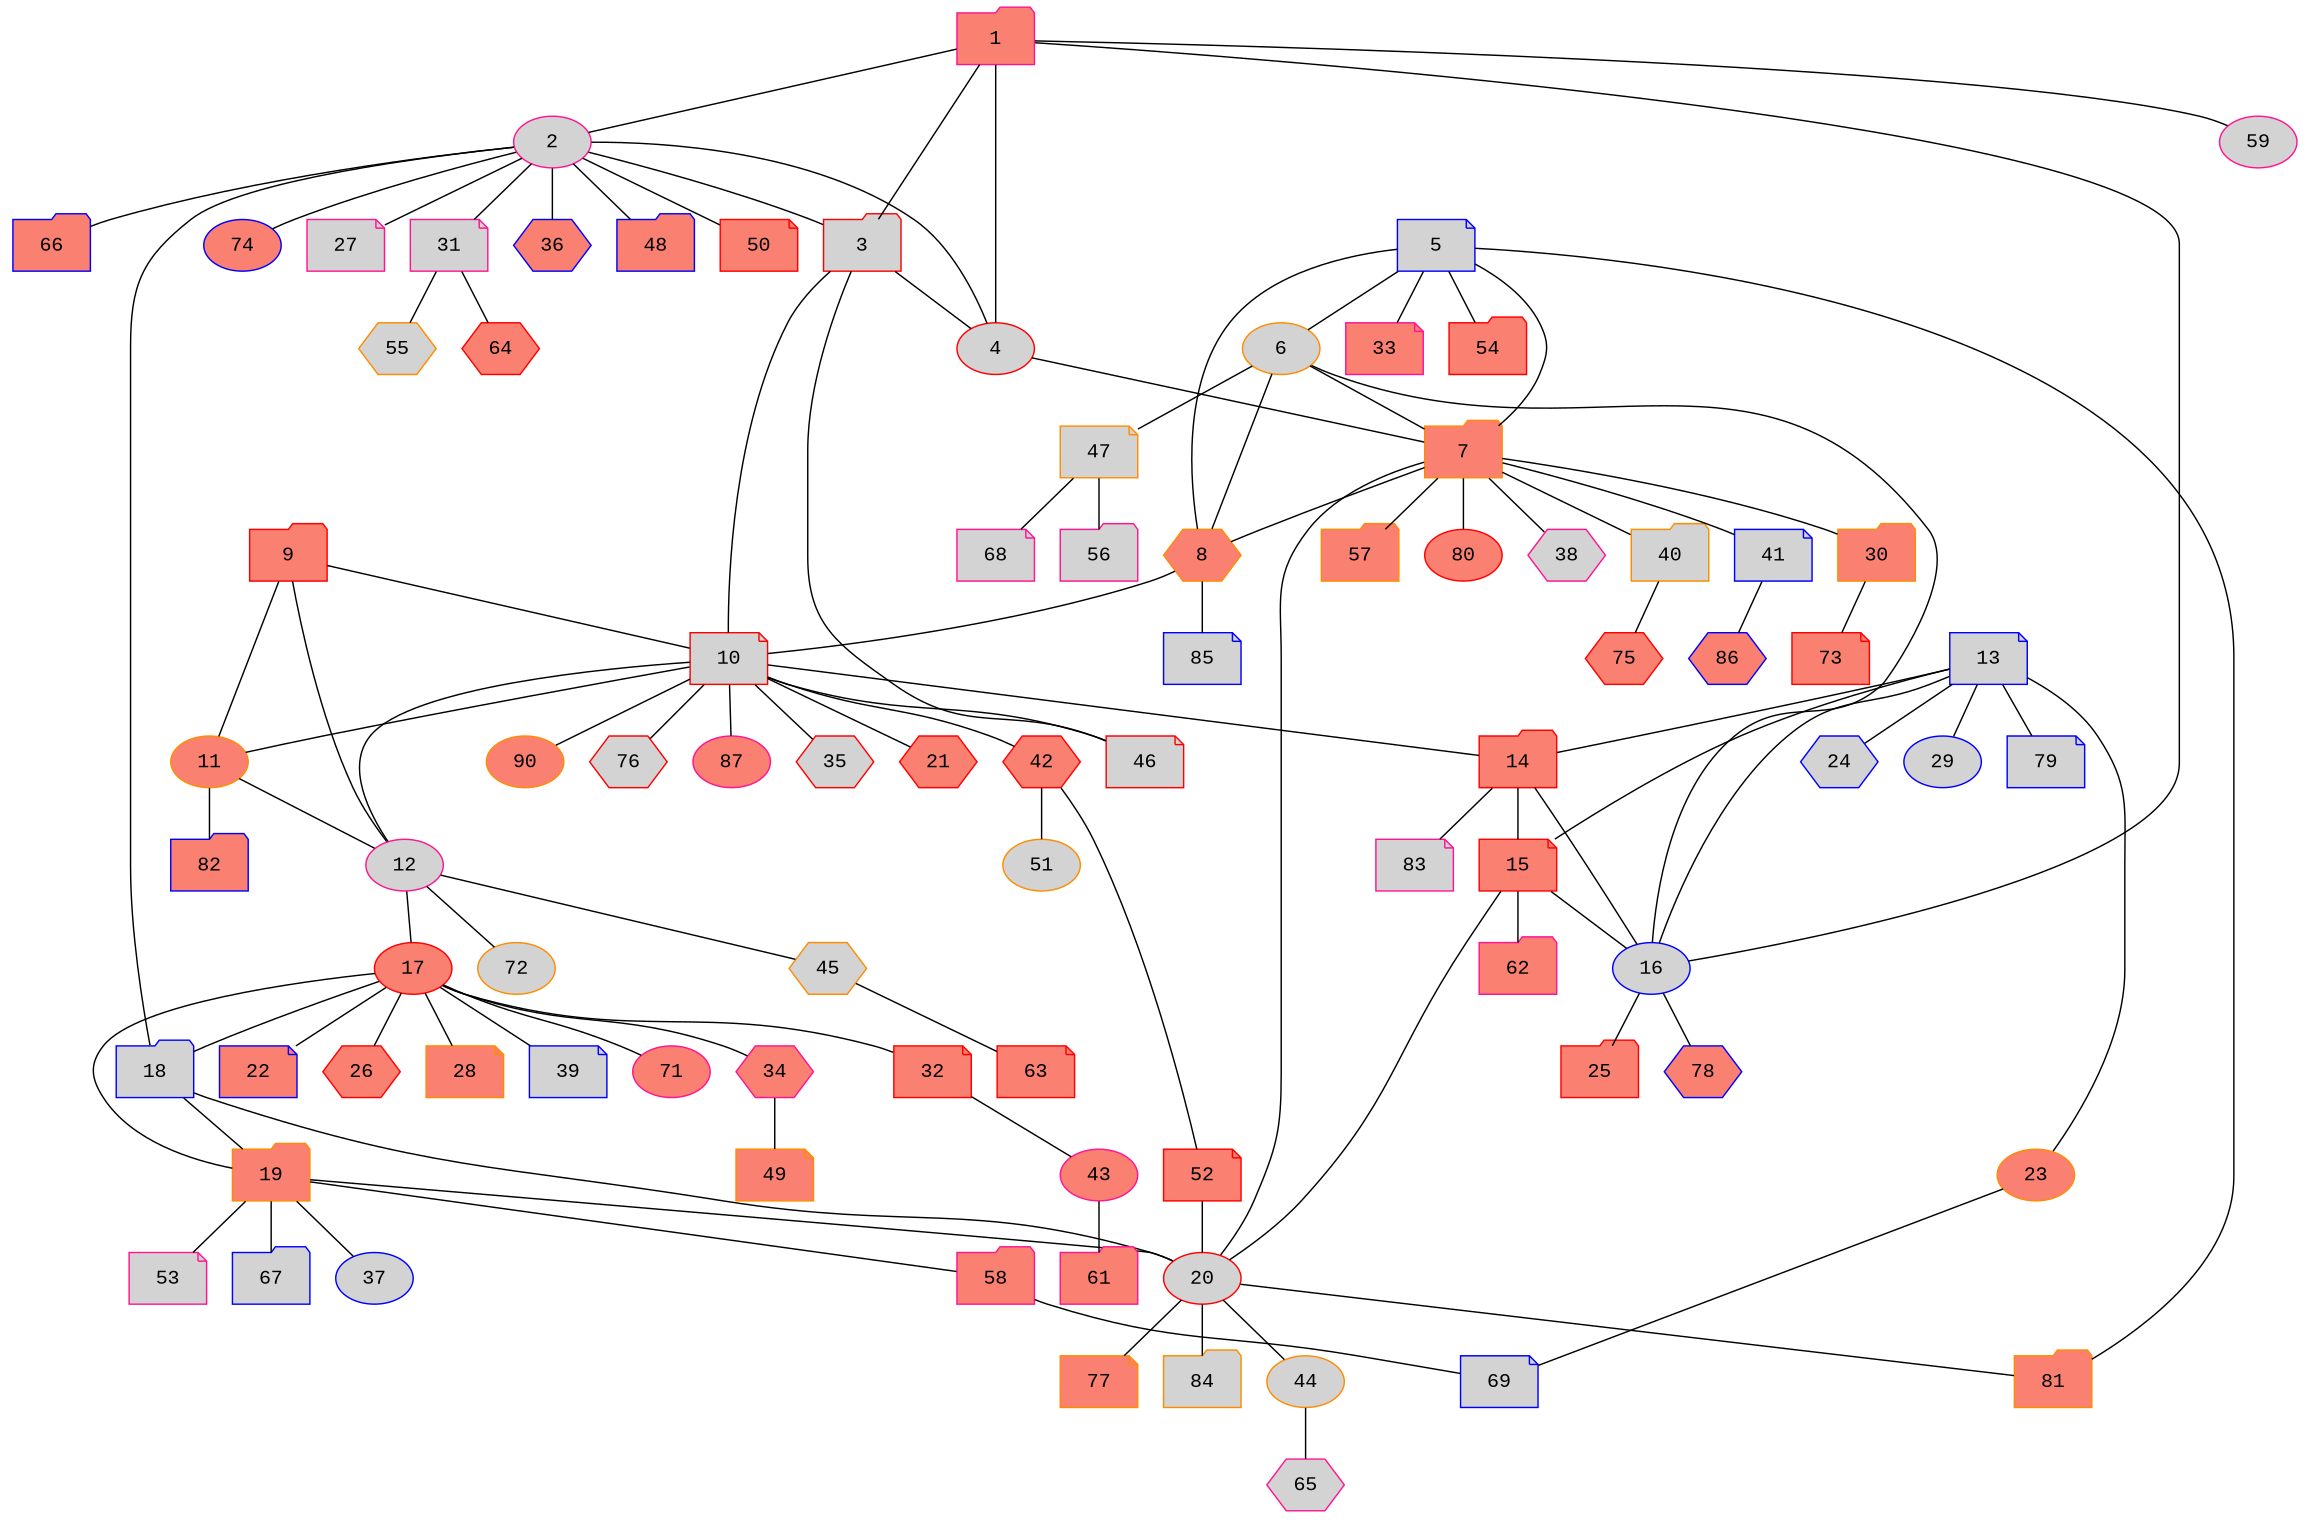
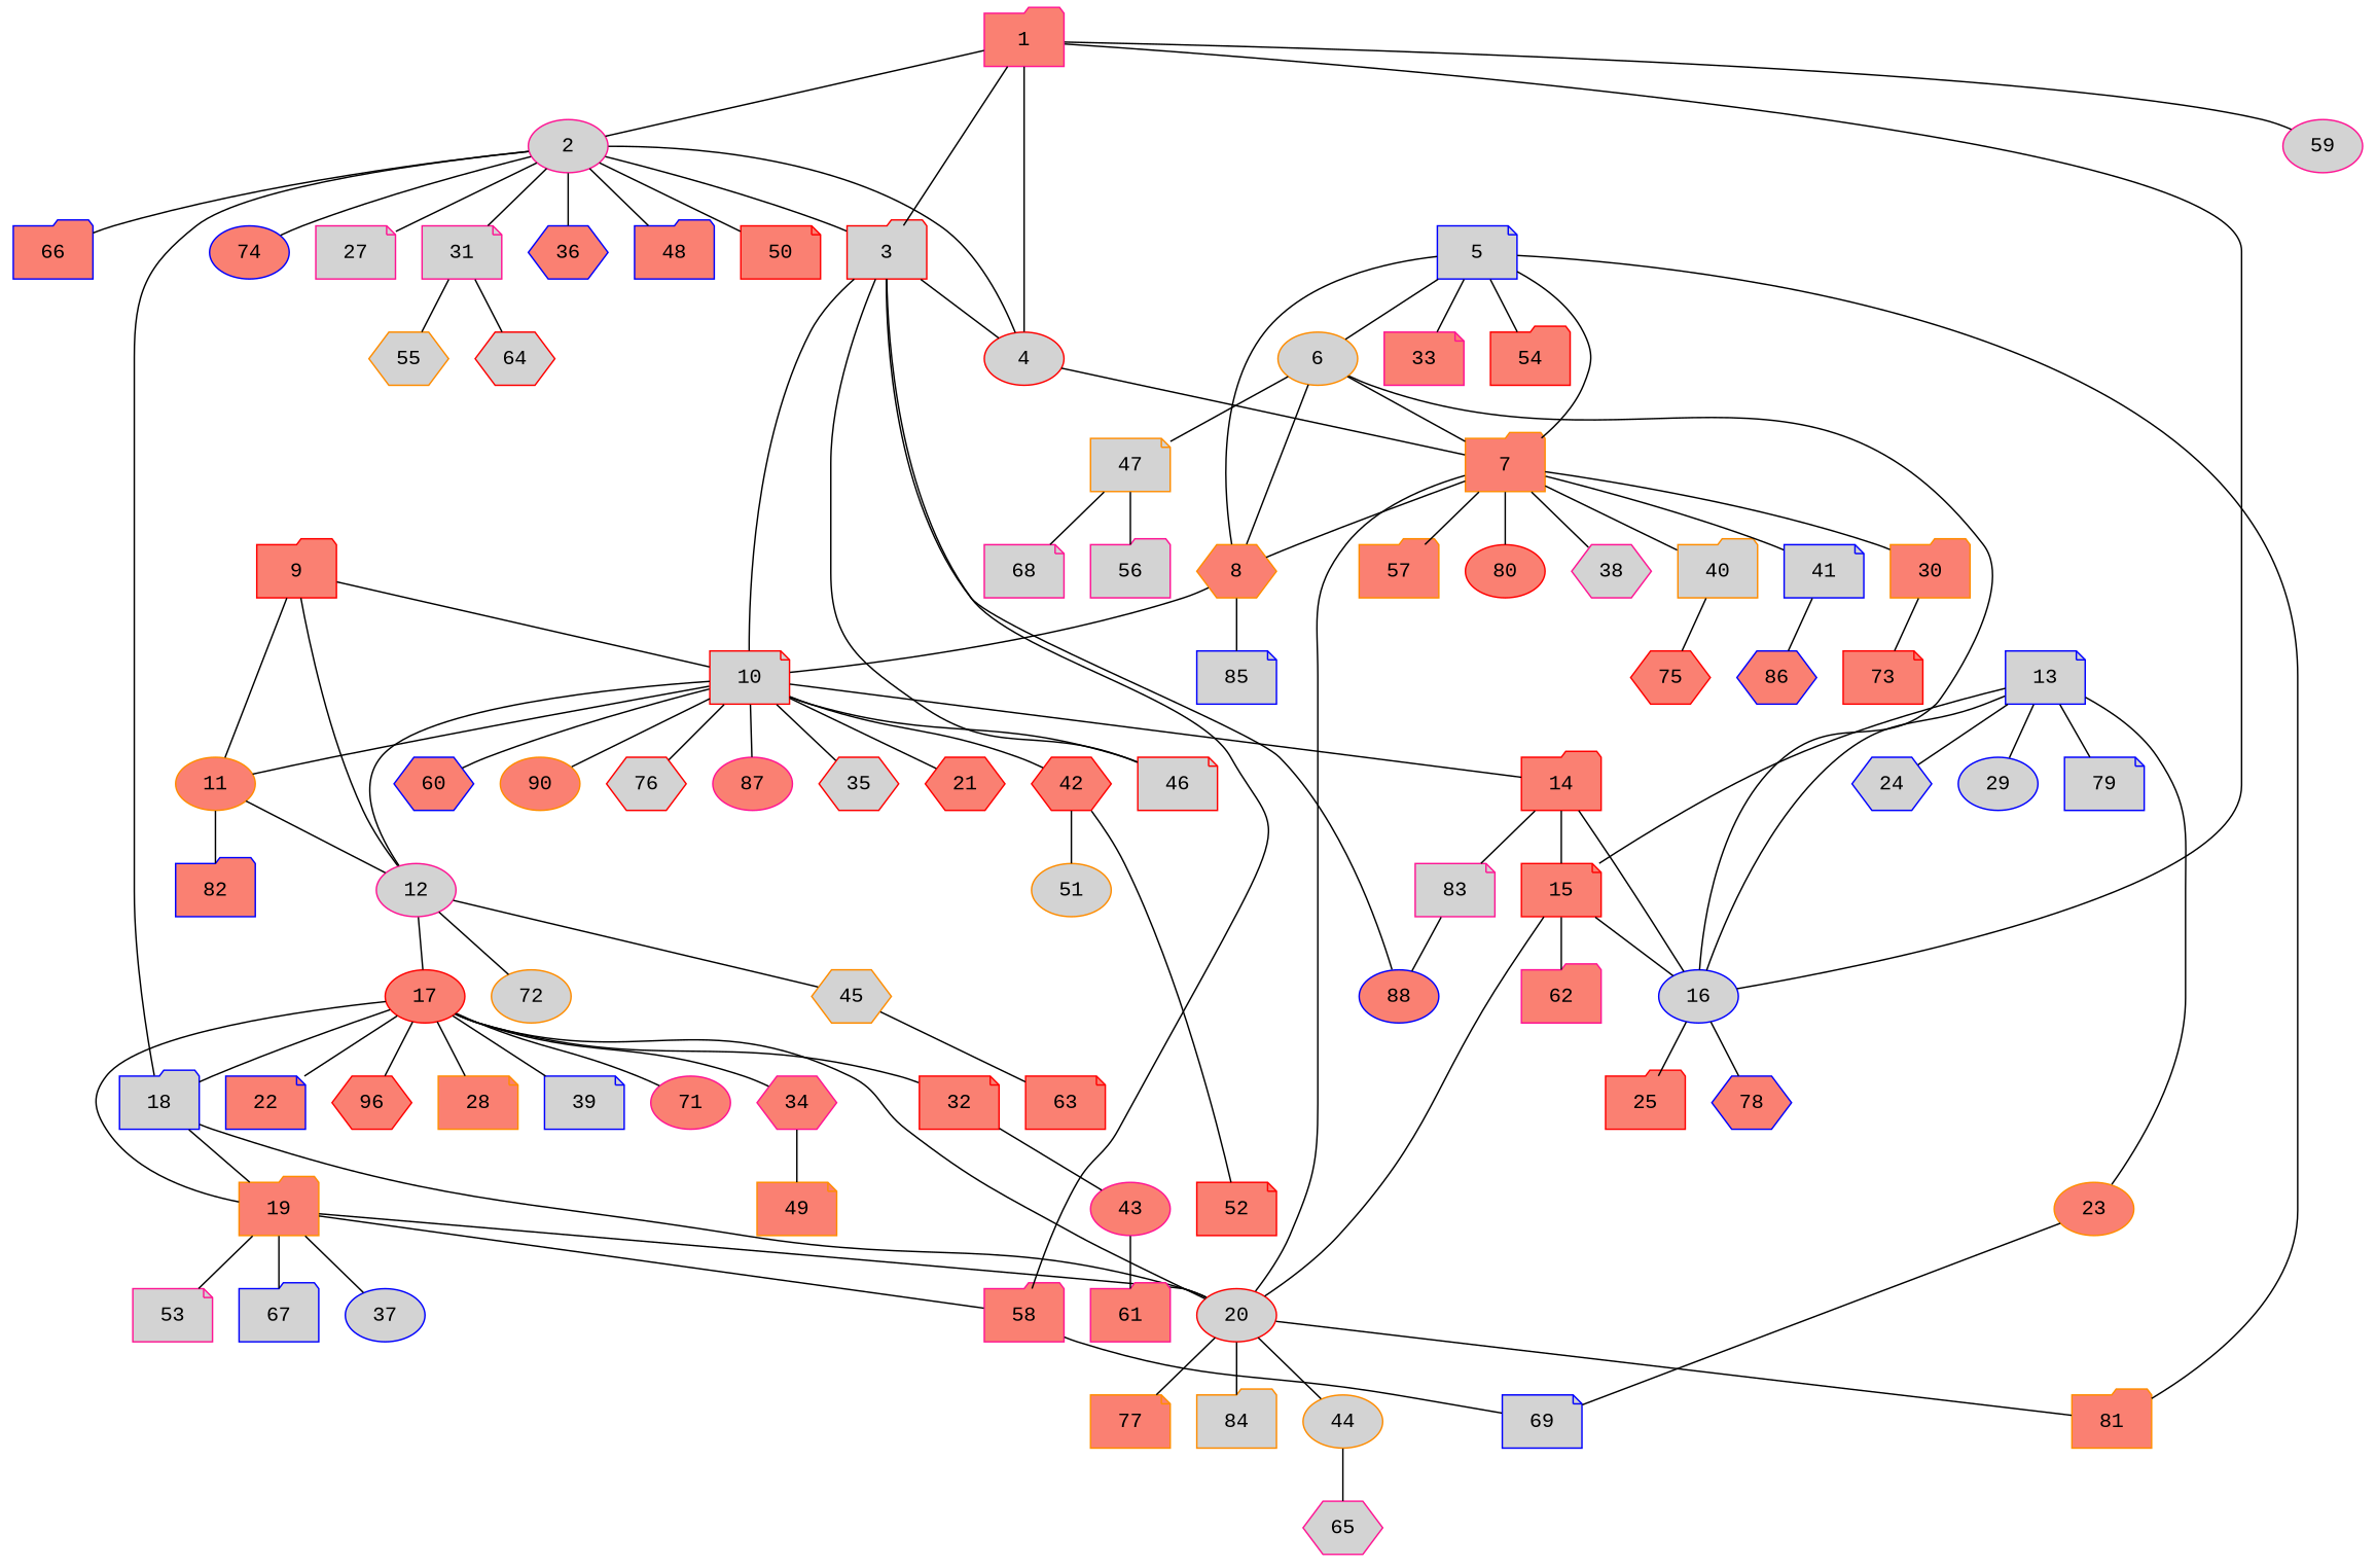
  graph {
    fontname="Liberation Mono"
    node [color=red fillcolor=salmon fontname="Liberation Mono" shape=note style=filled]
    edge [fontname="Liberation Mono"]
    1 [color=deeppink shape=folder]
    2 [color=deeppink fillcolor=lightgrey shape=ellipse]
    3 [fillcolor=lightgrey shape=folder]
    4 [fillcolor=lightgrey shape=ellipse]
    16 [color=blue fillcolor=lightgrey shape=ellipse]
    59 [color=deeppink fillcolor=lightgrey shape=ellipse]
    18 [color=blue fillcolor=lightgrey shape=folder]
    27 [color=deeppink fillcolor=lightgrey]
    31 [color=deeppink fillcolor=lightgrey]
    36 [color=blue shape=hexagon]
    48 [color=blue shape=folder]
    50
    66 [color=blue shape=folder]
    74 [color=blue shape=ellipse]
    10 [fillcolor=lightgrey]
    46 [fillcolor=lightgrey]
    58 [color=deeppink shape=folder]
+   88 [color=blue shape=ellipse]
    7 [color=darkorange shape=folder]
    25 [shape=folder]
    78 [color=blue shape=hexagon]
    20 [fillcolor=lightgrey shape=ellipse]
    19 [color=darkorange shape=folder]
    55 [color=darkorange fillcolor=lightgrey shape=hexagon]
-   64 [shape=hexagon]
+   64 [fillcolor=lightgrey shape=hexagon]
    11 [color=darkorange shape=ellipse]
    12 [color=deeppink fillcolor=lightgrey shape=ellipse]
    14 [shape=folder]
    21 [shape=hexagon]
    35 [fillcolor=lightgrey shape=hexagon]
    42 [shape=hexagon]
+   60 [color=blue shape=hexagon]
    n33 [color=darkorange label=90 shape=ellipse]
    76 [fillcolor=lightgrey shape=hexagon]
    87 [color=deeppink shape=ellipse]
    69 [color=blue fillcolor=lightgrey]
    8 [color=darkorange shape=hexagon]
    30 [color=darkorange shape=folder]
    38 [color=deeppink fillcolor=lightgrey shape=hexagon]
    40 [color=darkorange fillcolor=lightgrey shape=folder]
    41 [color=blue fillcolor=lightgrey]
    57 [color=darkorange shape=folder]
    80 [shape=ellipse]
    5 [color=blue fillcolor=lightgrey]
    6 [color=darkorange fillcolor=lightgrey shape=ellipse]
    33 [color=deeppink]
    54 [shape=folder]
    81 [color=darkorange shape=folder]
    47 [color=darkorange fillcolor=lightgrey]
    85 [color=blue fillcolor=lightgrey]
    56 [color=deeppink fillcolor=lightgrey shape=folder]
    68 [color=deeppink fillcolor=lightgrey]
    44 [color=darkorange fillcolor=lightgrey shape=ellipse]
    77 [color=darkorange]
    84 [color=darkorange fillcolor=lightgrey shape=folder]
    73
    75 [shape=hexagon]
    86 [color=blue shape=hexagon]
    9 [shape=folder]
    82 [color=blue shape=folder]
    17 [shape=ellipse]
    45 [color=darkorange fillcolor=lightgrey shape=hexagon]
    72 [color=darkorange fillcolor=lightgrey shape=ellipse]
    15
    83 [color=deeppink fillcolor=lightgrey]
    51 [color=darkorange fillcolor=lightgrey shape=ellipse]
    52
    22 [color=blue]
-   26 [shape=hexagon]
+   26 [shape=hexagon label=96]
    28 [color=darkorange]
    32
    34 [color=deeppink shape=hexagon]
    39 [color=blue fillcolor=lightgrey]
    71 [color=deeppink shape=ellipse]
    63
    13 [color=blue fillcolor=lightgrey]
    23 [color=darkorange shape=ellipse]
    24 [color=blue fillcolor=lightgrey shape=hexagon]
    29 [color=blue fillcolor=lightgrey shape=ellipse]
    79 [color=blue fillcolor=lightgrey]
    62 [color=deeppink shape=folder]
    37 [color=blue fillcolor=lightgrey shape=ellipse]
    53 [color=deeppink fillcolor=lightgrey]
    67 [color=blue fillcolor=lightgrey shape=folder]
    43 [color=deeppink shape=ellipse]
    49 [color=darkorange]
    65 [color=deeppink fillcolor=lightgrey shape=hexagon]
    61 [color=deeppink shape=folder]
    1 -- 2
    1 -- 3
    1 -- 4
    1 -- 16
    1 -- 59
    2 -- 3
    2 -- 4
    2 -- 18
    2 -- 27
    2 -- 31
    2 -- 36
    2 -- 48
    2 -- 50
    2 -- 66
    2 -- 74
    3 -- 4
    3 -- 10
    3 -- 46
+   3 -- 58
+   3 -- 88
    4 -- 7
    16 -- 25
    16 -- 78
    18 -- 20
    18 -- 19
    31 -- 55
    31 -- 64
    10 -- 46
    10 -- 11
    10 -- 12
    10 -- 14
    10 -- 21
    10 -- 35
    10 -- 42
+   10 -- 60
    10 -- n33
    10 -- 76
    10 -- 87
    58 -- 69
    7 -- 20
    7 -- 8
    7 -- 30
    7 -- 38
    7 -- 40
    7 -- 41
    7 -- 57
    7 -- 80
    20 -- 81
    20 -- 44
    20 -- 77
    20 -- 84
    19 -- 58
    19 -- 20
    19 -- 37
    19 -- 53
    19 -- 67
    11 -- 12
    11 -- 82
    12 -- 17
    12 -- 45
    12 -- 72
    14 -- 16
    14 -- 15
    14 -- 83
    42 -- 51
    42 -- 52
    8 -- 10
    8 -- 85
    30 -- 73
    40 -- 75
    41 -- 86
    5 -- 7
    5 -- 8
    5 -- 6
    5 -- 33
    5 -- 54
    5 -- 81
    6 -- 16
    6 -- 7
    6 -- 8
    6 -- 47
    47 -- 56
    47 -- 68
    44 -- 65
    9 -- 10
    9 -- 11
    9 -- 12
    17 -- 18
-   52 -- 20
+   17 -- 20
    17 -- 19
    17 -- 22
    17 -- 26
    17 -- 28
    17 -- 32
    17 -- 34
    17 -- 39
    17 -- 71
    45 -- 63
    15 -- 16
    15 -- 20
    15 -- 62
+   83 -- 88
    32 -- 43
    34 -- 49
    13 -- 16
-   13 -- 14
    13 -- 15
    13 -- 23
    13 -- 24
    13 -- 29
    13 -- 79
    23 -- 69
    43 -- 61
  }
